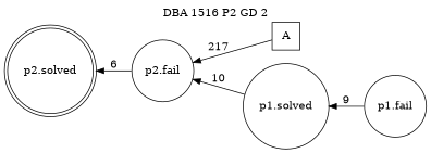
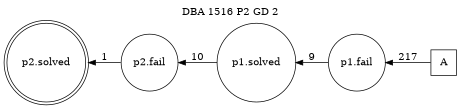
  digraph {
    label=" DBA 1516 P2 GD 2 "
    labelloc=tl
    rankdir=RL
    node [shape=circle]
    n1 [label=A shape=square]
    n2 [label="p1.fail"]
    n3 [label="p1.solved"]
    n4 [label="p2.fail"]
    n5 [label="p2.solved" shape=doublecircle]
-   n1 -> n4 [label=217]
+   n1 -> n2 [label=217]
    n2 -> n3 [label=9]
    n3 -> n4 [label=10]
-   n4 -> n5 [label=6]
+   n4 -> n5 [label=1]
  }
